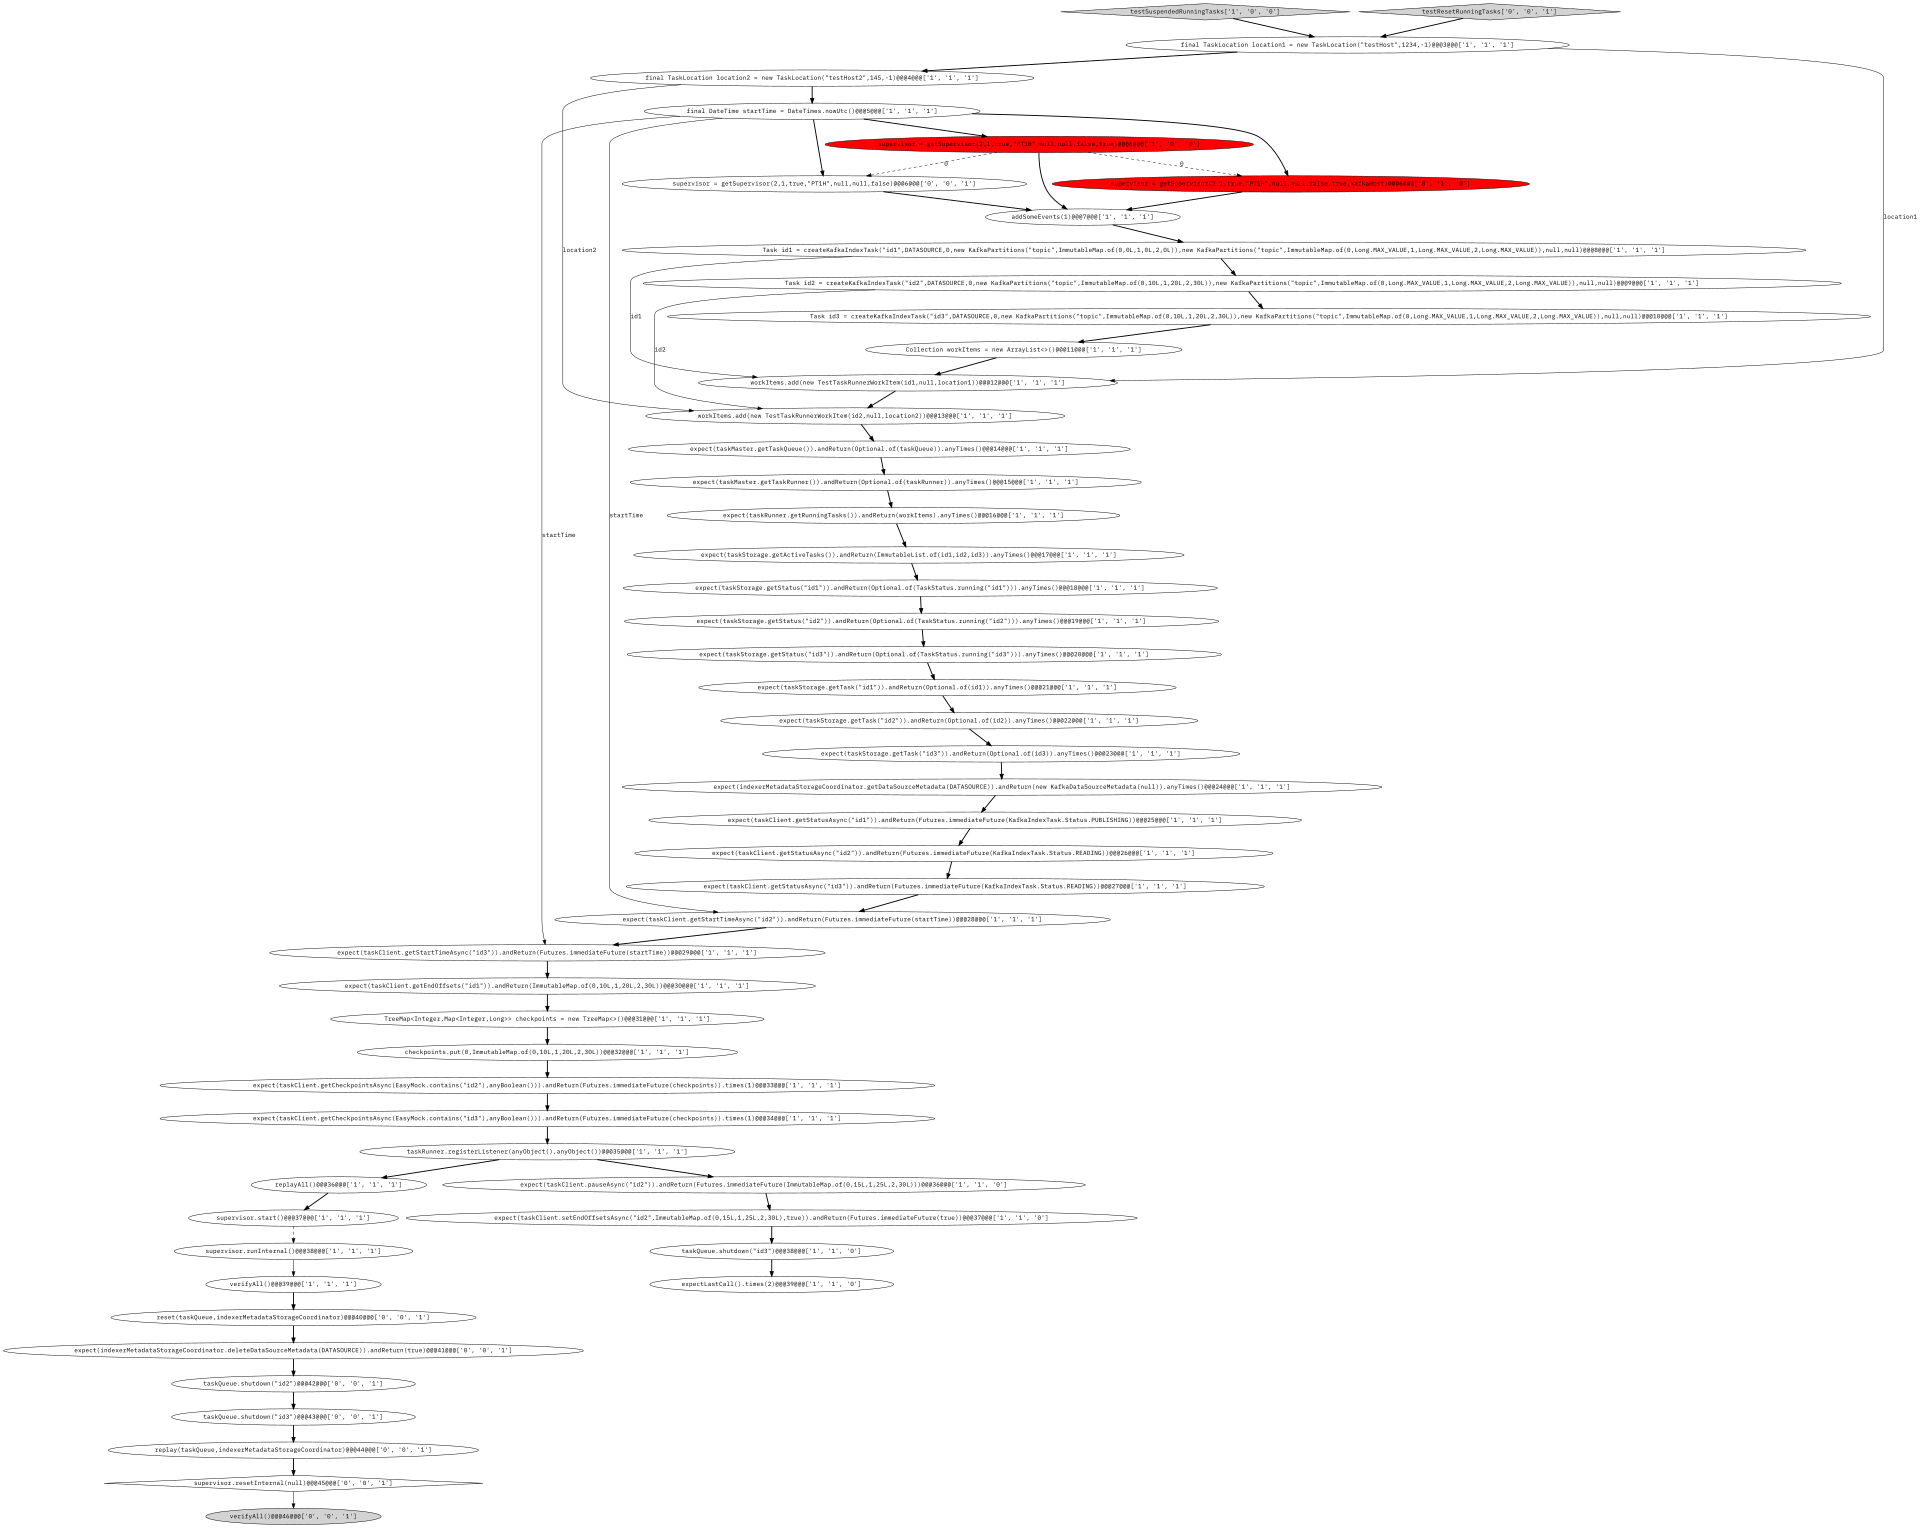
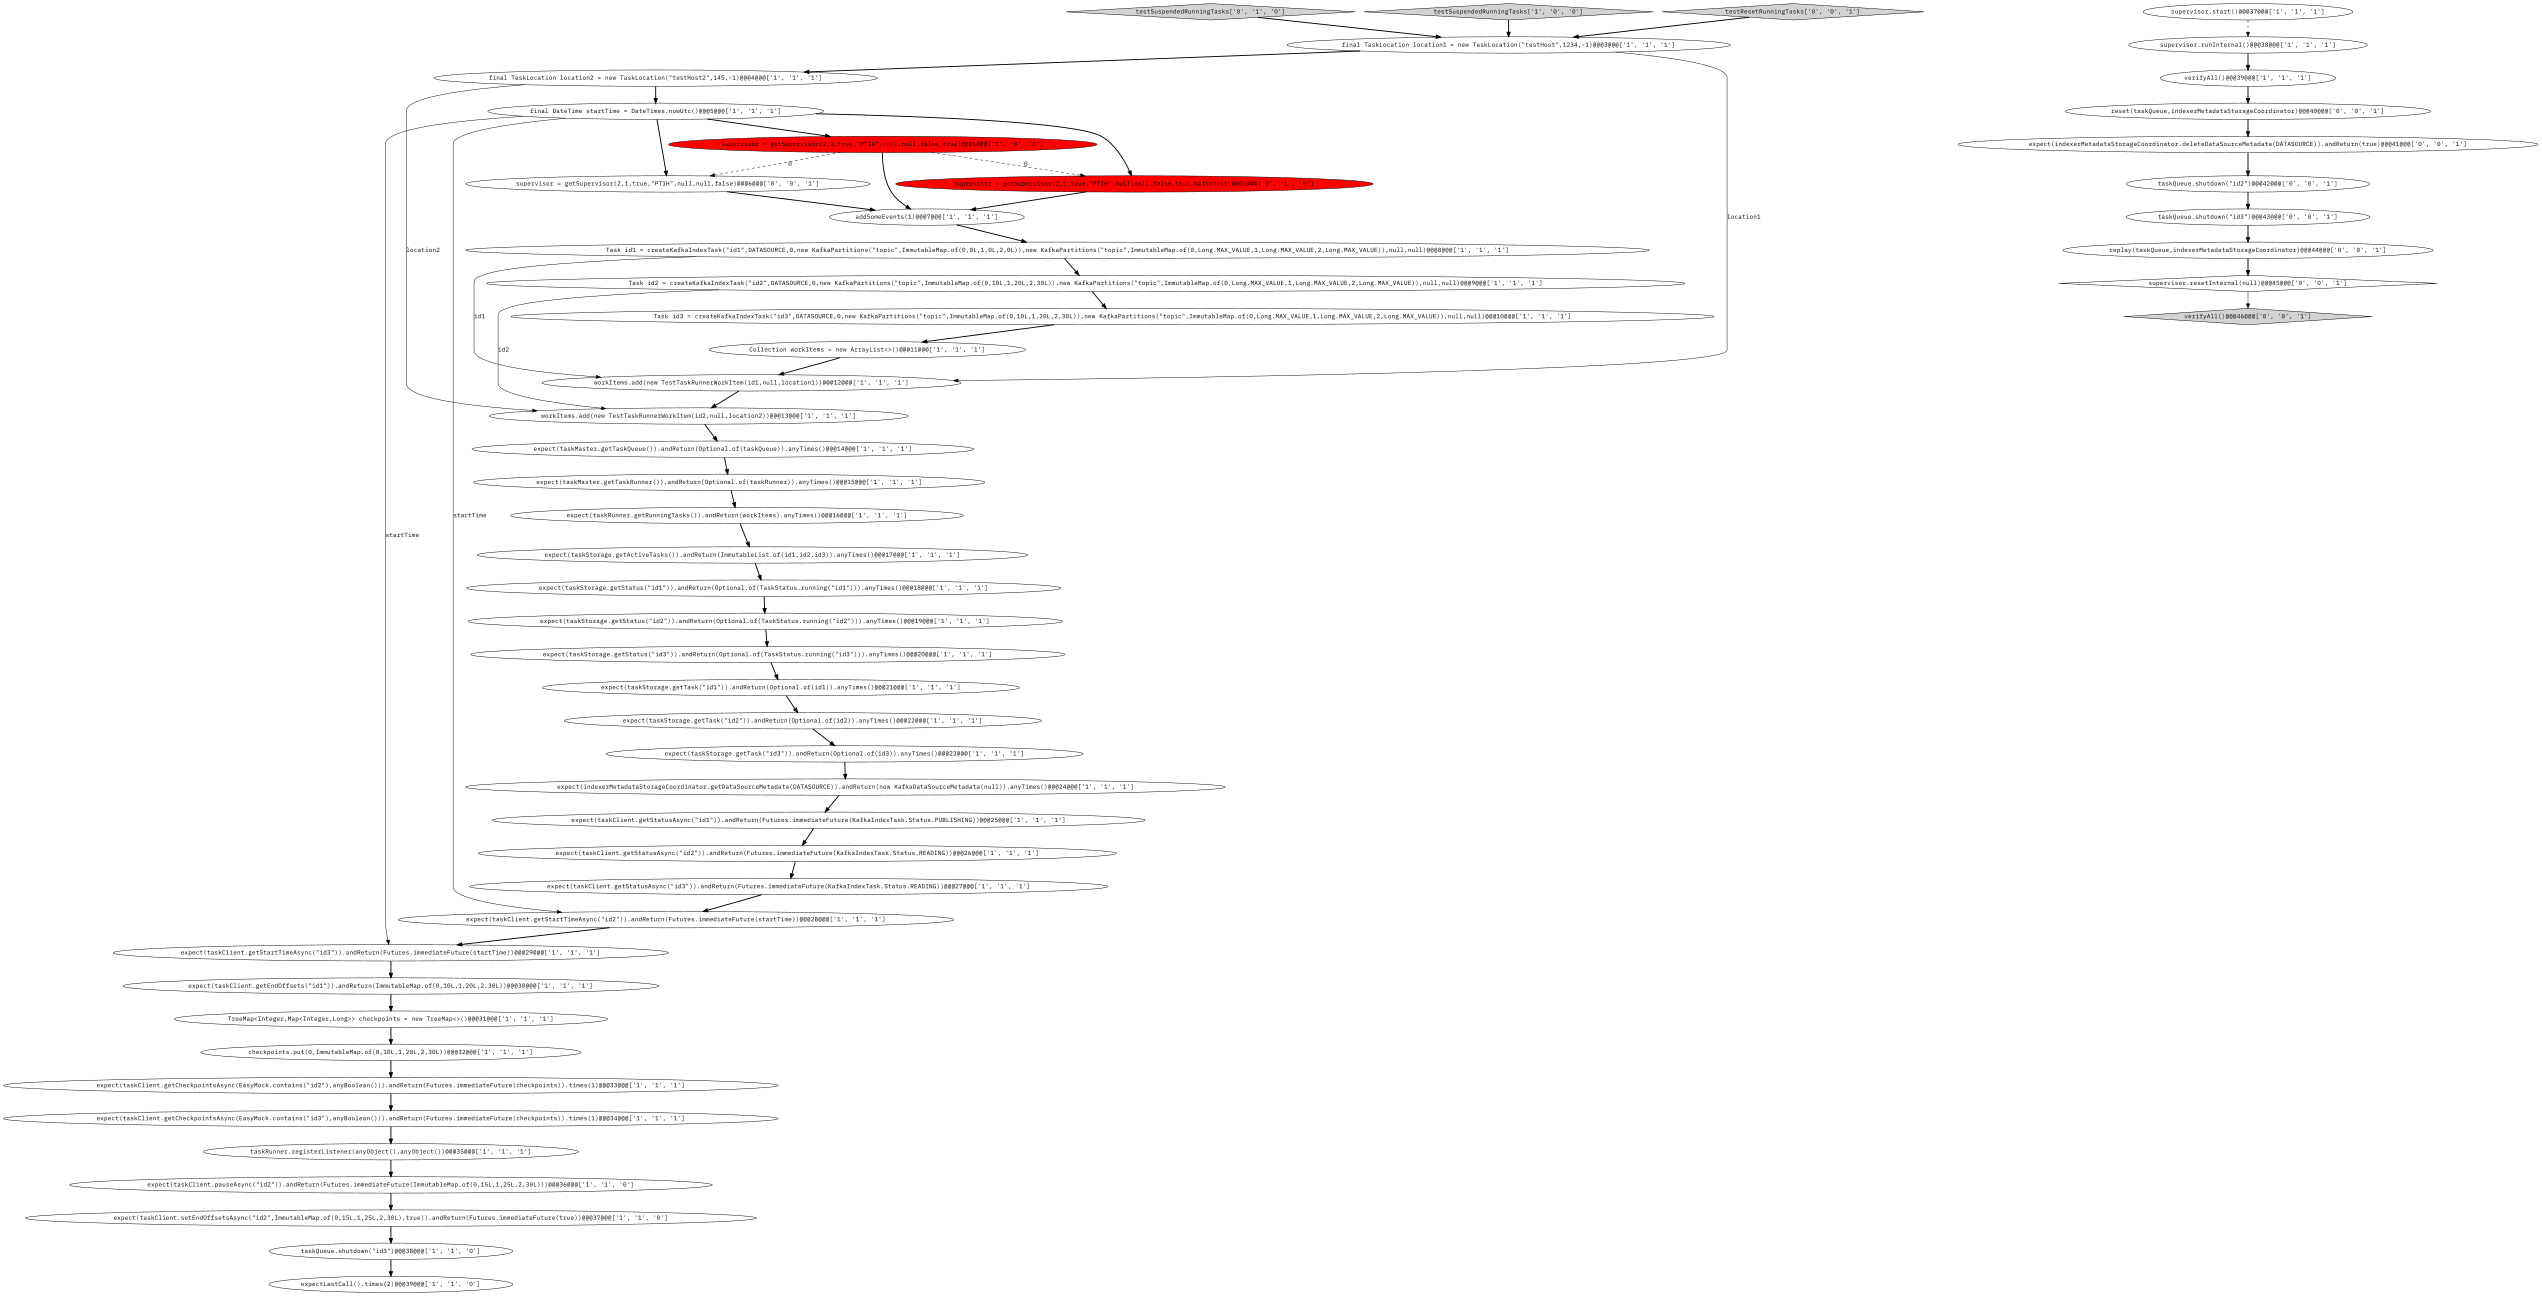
  digraph {
    fontname="IBM Plex Mono"
    node [fillcolor=white fontname="IBM Plex Mono" shape=ellipse style=filled]
    edge [fontname="IBM Plex Mono" style=bold]
    n1 [label="expect(taskClient.getStatusAsync(\"id1\")).andReturn(Futures.immediateFuture(KafkaIndexTask.Status.PUBLISHING))@@@25@@@['1', '1', '1']"]
    n2 [label="expect(taskClient.getStatusAsync(\"id2\")).andReturn(Futures.immediateFuture(KafkaIndexTask.Status.READING))@@@26@@@['1', '1', '1']"]
    n3 [label="expect(taskClient.getStatusAsync(\"id3\")).andReturn(Futures.immediateFuture(KafkaIndexTask.Status.READING))@@@27@@@['1', '1', '1']"]
    n4 [label="expectLastCall().times(2)@@@39@@@['1', '1', '0']"]
-   n5 [label="replayAll()@@@36@@@['1', '1', '1']"]
    n6 [label="supervisor.start()@@@37@@@['1', '1', '1']"]
    n7 [fillcolor=red label="supervisor = getSupervisor(2,1,true,\"PT1H\",null,null,false,true)@@@6@@@['1', '0', '0']"]
    n8 [fillcolor=red label="supervisor = getSupervisor(2,1,true,\"PT1H\",null,null,false,true,kafkaHost)@@@6@@@['0', '1', '0']"]
    n9 [label="addSomeEvents(1)@@@7@@@['1', '1', '1']"]
    n10 [label="supervisor = getSupervisor(2,1,true,\"PT1H\",null,null,false)@@@6@@@['0', '0', '1']"]
    n11 [label="Task id1 = createKafkaIndexTask(\"id1\",DATASOURCE,0,new KafkaPartitions(\"topic\",ImmutableMap.of(0,0L,1,0L,2,0L)),new KafkaPartitions(\"topic\",ImmutableMap.of(0,Long.MAX_VALUE,1,Long.MAX_VALUE,2,Long.MAX_VALUE)),null,null)@@@8@@@['1', '1', '1']"]
    n12 [label="expect(indexerMetadataStorageCoordinator.getDataSourceMetadata(DATASOURCE)).andReturn(new KafkaDataSourceMetadata(null)).anyTimes()@@@24@@@['1', '1', '1']"]
    n13 [label="expect(taskMaster.getTaskRunner()).andReturn(Optional.of(taskRunner)).anyTimes()@@@15@@@['1', '1', '1']"]
    n14 [label="expect(taskRunner.getRunningTasks()).andReturn(workItems).anyTimes()@@@16@@@['1', '1', '1']"]
    n15 [label="expect(taskStorage.getActiveTasks()).andReturn(ImmutableList.of(id1,id2,id3)).anyTimes()@@@17@@@['1', '1', '1']"]
    n16 [label="expect(taskMaster.getTaskQueue()).andReturn(Optional.of(taskQueue)).anyTimes()@@@14@@@['1', '1', '1']"]
    n17 [label="supervisor.runInternal()@@@38@@@['1', '1', '1']"]
    n18 [label="verifyAll()@@@39@@@['1', '1', '1']"]
    n19 [label="final DateTime startTime = DateTimes.nowUtc()@@@5@@@['1', '1', '1']"]
    n20 [label="expect(taskClient.getStartTimeAsync(\"id3\")).andReturn(Futures.immediateFuture(startTime))@@@29@@@['1', '1', '1']"]
    n21 [label="expect(taskClient.getStartTimeAsync(\"id2\")).andReturn(Futures.immediateFuture(startTime))@@@28@@@['1', '1', '1']"]
    n22 [label="expect(taskClient.getEndOffsets(\"id1\")).andReturn(ImmutableMap.of(0,10L,1,20L,2,30L))@@@30@@@['1', '1', '1']"]
    n23 [label="supervisor.resetInternal(null)@@@45@@@['0', '0', '1']" shape=diamond]
-   n24 [fillcolor=lightgray label="verifyAll()@@@46@@@['0', '0', '1']"]
+   n24 [fillcolor=lightgray label="verifyAll()@@@46@@@['0', '0', '1']" shape=diamond]
    n25 [label="expect(taskStorage.getTask(\"id1\")).andReturn(Optional.of(id1)).anyTimes()@@@21@@@['1', '1', '1']"]
    n26 [label="expect(taskStorage.getTask(\"id2\")).andReturn(Optional.of(id2)).anyTimes()@@@22@@@['1', '1', '1']"]
    n27 [label="expect(taskStorage.getTask(\"id3\")).andReturn(Optional.of(id3)).anyTimes()@@@23@@@['1', '1', '1']"]
    n28 [label="taskQueue.shutdown(\"id2\")@@@42@@@['0', '0', '1']"]
    n29 [label="taskQueue.shutdown(\"id3\")@@@43@@@['0', '0', '1']"]
    n30 [label="replay(taskQueue,indexerMetadataStorageCoordinator)@@@44@@@['0', '0', '1']"]
+   n31 [fillcolor=lightgray label="testSuspendedRunningTasks['0', '1', '0']" shape=diamond]
    n32 [label="final TaskLocation location1 = new TaskLocation(\"testHost\",1234,-1)@@@3@@@['1', '1', '1']"]
    n33 [label="workItems.add(new TestTaskRunnerWorkItem(id1,null,location1))@@@12@@@['1', '1', '1']"]
    n34 [label="final TaskLocation location2 = new TaskLocation(\"testHost2\",145,-1)@@@4@@@['1', '1', '1']"]
    n35 [label="workItems.add(new TestTaskRunnerWorkItem(id2,null,location2))@@@13@@@['1', '1', '1']"]
    n36 [label="expect(indexerMetadataStorageCoordinator.deleteDataSourceMetadata(DATASOURCE)).andReturn(true)@@@41@@@['0', '0', '1']"]
    n37 [fillcolor=lightgray label="testSuspendedRunningTasks['1', '0', '0']" shape=diamond]
    n38 [label="reset(taskQueue,indexerMetadataStorageCoordinator)@@@40@@@['0', '0', '1']"]
    n39 [label="expect(taskClient.getCheckpointsAsync(EasyMock.contains(\"id2\"),anyBoolean())).andReturn(Futures.immediateFuture(checkpoints)).times(1)@@@33@@@['1', '1', '1']"]
    n40 [label="expect(taskClient.getCheckpointsAsync(EasyMock.contains(\"id3\"),anyBoolean())).andReturn(Futures.immediateFuture(checkpoints)).times(1)@@@34@@@['1', '1', '1']"]
    n41 [label="taskRunner.registerListener(anyObject(),anyObject())@@@35@@@['1', '1', '1']"]
    n42 [label="expect(taskStorage.getStatus(\"id1\")).andReturn(Optional.of(TaskStatus.running(\"id1\"))).anyTimes()@@@18@@@['1', '1', '1']"]
    n43 [label="expect(taskStorage.getStatus(\"id2\")).andReturn(Optional.of(TaskStatus.running(\"id2\"))).anyTimes()@@@19@@@['1', '1', '1']"]
    n44 [label="Task id2 = createKafkaIndexTask(\"id2\",DATASOURCE,0,new KafkaPartitions(\"topic\",ImmutableMap.of(0,10L,1,20L,2,30L)),new KafkaPartitions(\"topic\",ImmutableMap.of(0,Long.MAX_VALUE,1,Long.MAX_VALUE,2,Long.MAX_VALUE)),null,null)@@@9@@@['1', '1', '1']"]
    n45 [label="Task id3 = createKafkaIndexTask(\"id3\",DATASOURCE,0,new KafkaPartitions(\"topic\",ImmutableMap.of(0,10L,1,20L,2,30L)),new KafkaPartitions(\"topic\",ImmutableMap.of(0,Long.MAX_VALUE,1,Long.MAX_VALUE,2,Long.MAX_VALUE)),null,null)@@@10@@@['1', '1', '1']"]
    n46 [label="Collection workItems = new ArrayList<>()@@@11@@@['1', '1', '1']"]
    n47 [label="TreeMap<Integer,Map<Integer,Long>> checkpoints = new TreeMap<>()@@@31@@@['1', '1', '1']"]
    n48 [label="checkpoints.put(0,ImmutableMap.of(0,10L,1,20L,2,30L))@@@32@@@['1', '1', '1']"]
    n49 [label="expect(taskClient.setEndOffsetsAsync(\"id2\",ImmutableMap.of(0,15L,1,25L,2,30L),true)).andReturn(Futures.immediateFuture(true))@@@37@@@['1', '1', '0']"]
    n50 [label="taskQueue.shutdown(\"id3\")@@@38@@@['1', '1', '0']"]
    n51 [label="expect(taskClient.pauseAsync(\"id2\")).andReturn(Futures.immediateFuture(ImmutableMap.of(0,15L,1,25L,2,30L)))@@@36@@@['1', '1', '0']"]
    n52 [label="expect(taskStorage.getStatus(\"id3\")).andReturn(Optional.of(TaskStatus.running(\"id3\"))).anyTimes()@@@20@@@['1', '1', '1']"]
    n53 [fillcolor=lightgray label="testResetRunningTasks['0', '0', '1']" shape=diamond]
    n1 -> n2
    n2 -> n3
    n3 -> n21
-   n5 -> n6
    n6 -> n17 [style=dashed]
    n7 -> n8 [label=0 style=dashed]
    n7 -> n9
    n7 -> n10 [label=0 style=dashed]
    n8 -> n9
    n9 -> n11
    n10 -> n9
    n11 -> n33 [label=id1 style=solid]
    n11 -> n44
    n12 -> n1
    n13 -> n14
    n14 -> n15
    n15 -> n42
    n16 -> n13
-   n17 -> n18 [style=solid]
+   n17 -> n18
    n18 -> n38
    n19 -> n7
    n19 -> n8
    n19 -> n10
    n19 -> n20 [label=startTime style=solid]
    n19 -> n21 [label=startTime style=solid]
    n20 -> n22
    n21 -> n20
    n22 -> n47
    n23 -> n24 [style=solid]
    n25 -> n26
    n26 -> n27
    n27 -> n12
    n28 -> n29
    n29 -> n30
    n30 -> n23
+   n31 -> n32
    n32 -> n33 [label=location1 style=solid]
    n32 -> n34
    n33 -> n35
    n34 -> n19
    n34 -> n35 [label=location2 style=solid]
    n35 -> n16
    n36 -> n28
    n37 -> n32
    n38 -> n36
    n39 -> n40
    n40 -> n41
-   n41 -> n5
    n41 -> n51
    n42 -> n43
    n43 -> n52
    n44 -> n35 [label=id2 style=solid]
    n44 -> n45
    n45 -> n46
    n46 -> n33
    n47 -> n48
    n48 -> n39
    n49 -> n50
    n50 -> n4
    n51 -> n49
    n52 -> n25
    n53 -> n32
  }
